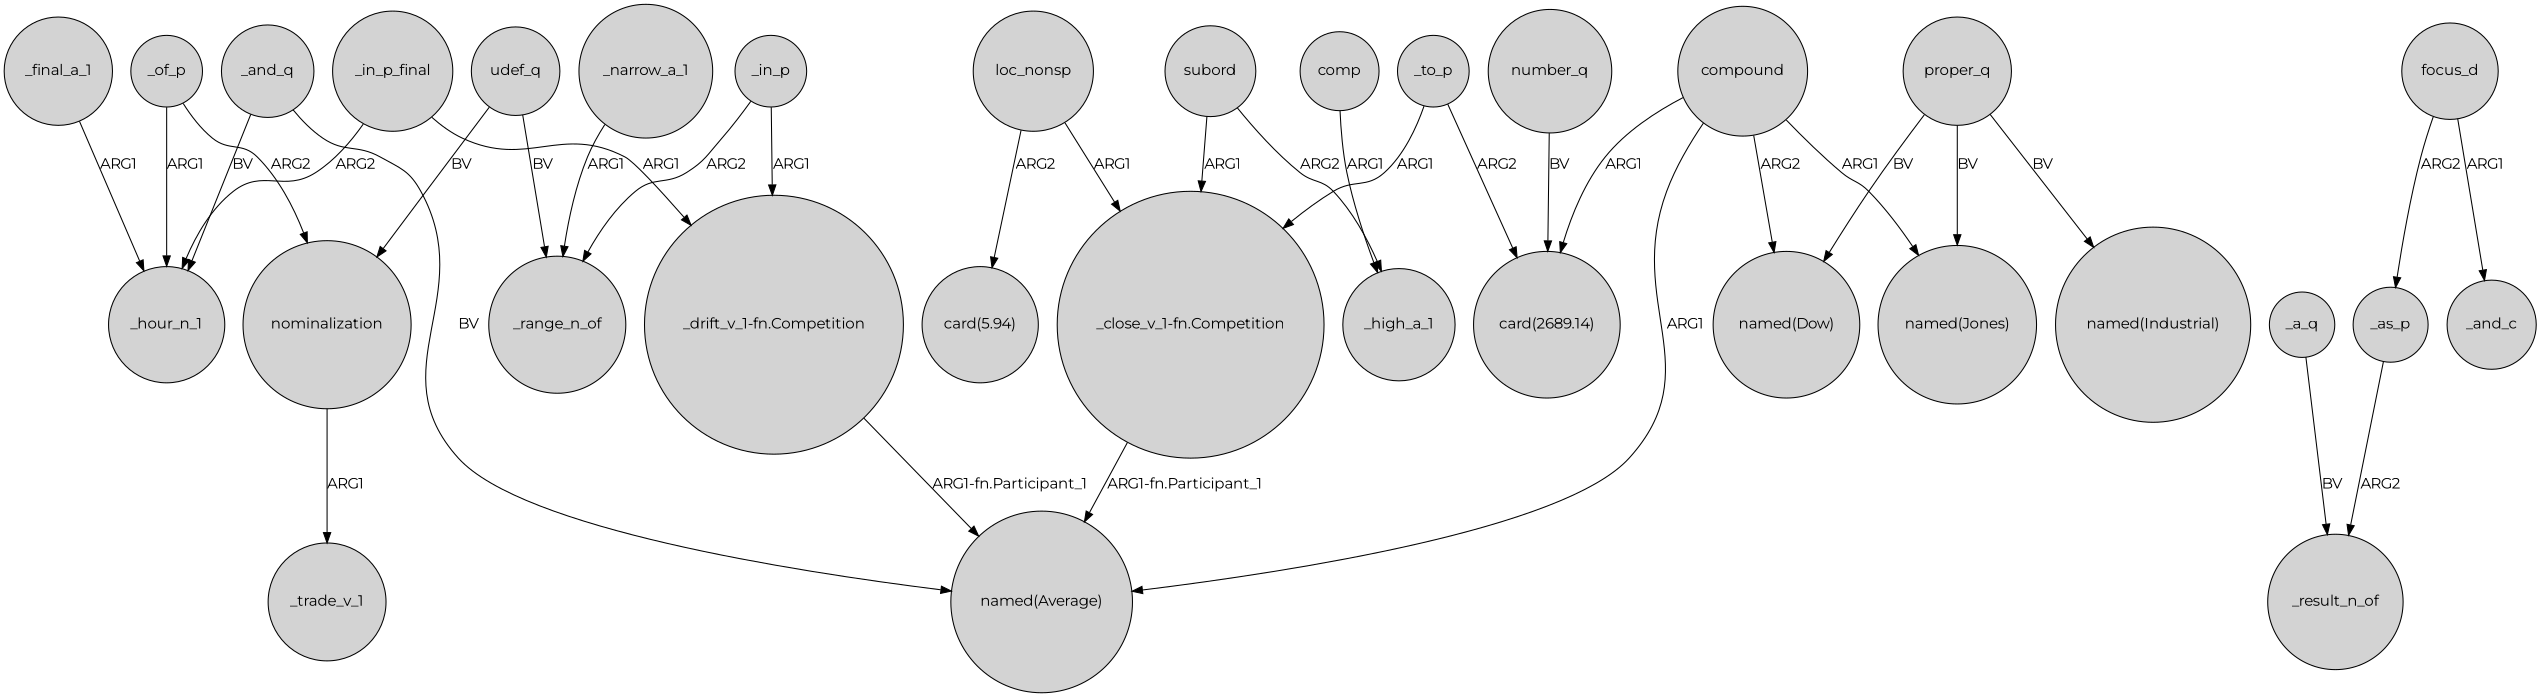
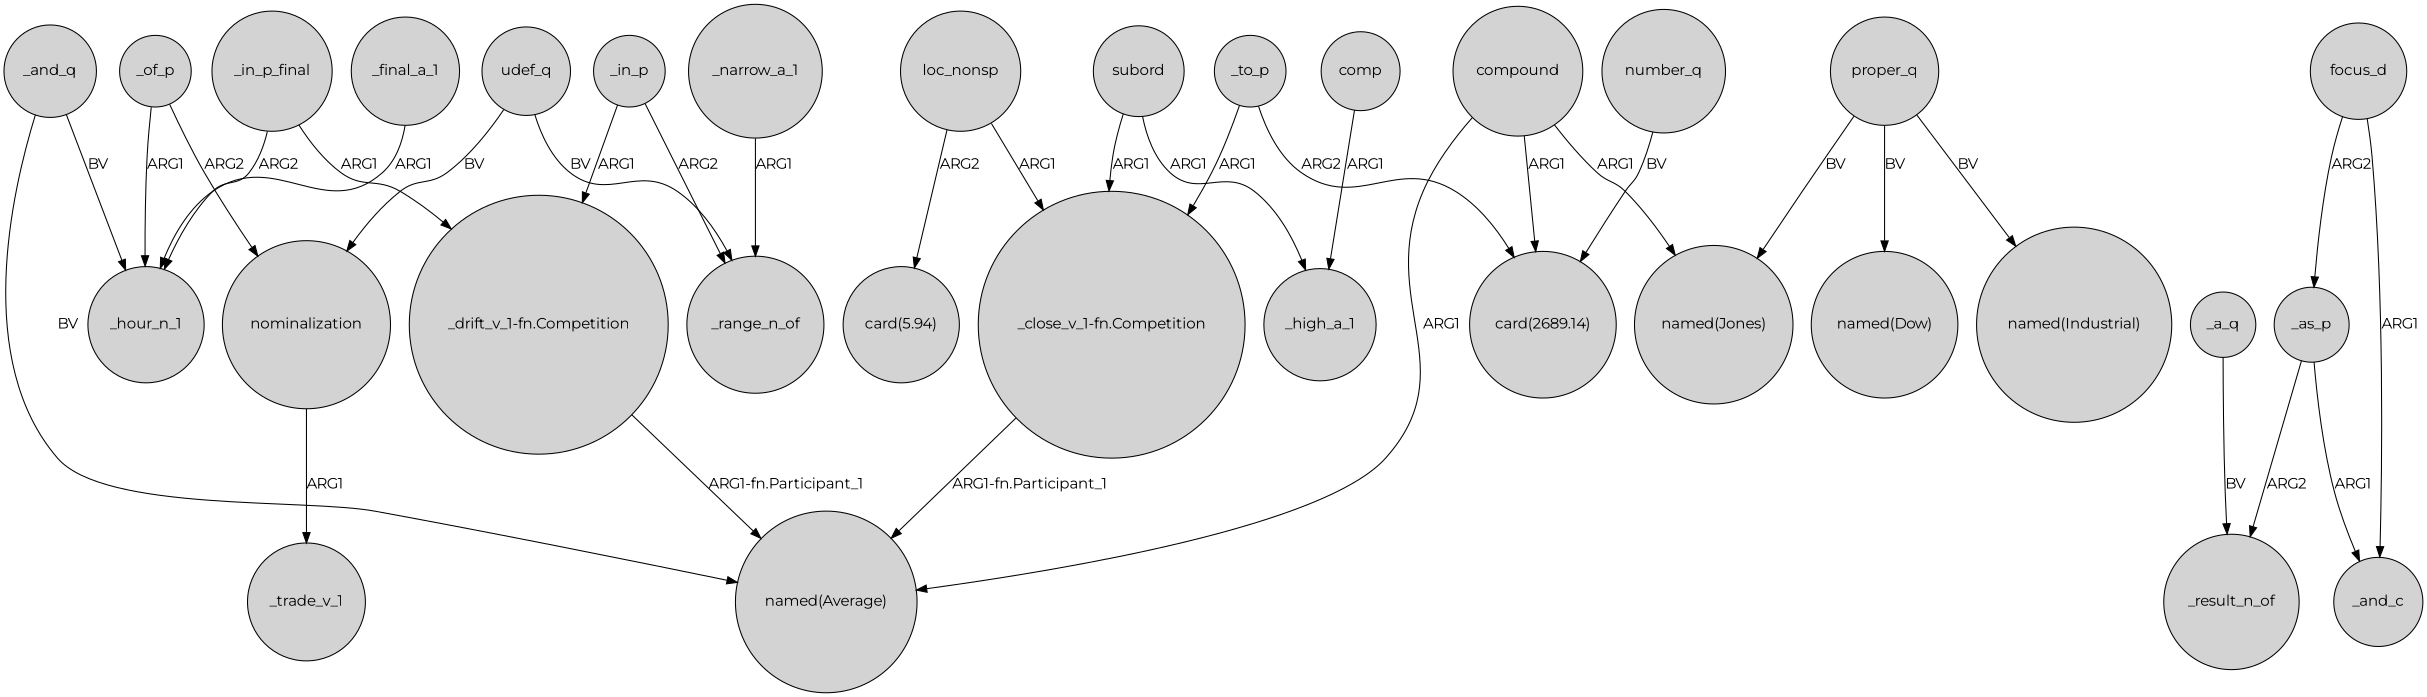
  digraph {
    fontname=Montserrat
    node [fontname=Montserrat shape=circle style=filled]
    edge [fontname=Montserrat]
    n1 [label=_and_q]
    _hour_n_1
    "named(Average)"
    "_close_v_1-fn.Competition"
    compound
    "named(Jones)"
    "named(Dow)"
    "card(2689.14)"
    loc_nonsp
    "card(5.94)"
    _of_p
    nominalization
    _trade_v_1
    udef_q
    _range_n_of
    number_q
    _in_p
    "_drift_v_1-fn.Competition"
    subord
    _high_a_1
    n21 [label=_in_p_final]
    _narrow_a_1
    _to_p
    _as_p
    _result_n_of
    _and_c
    proper_q
    "named(Industrial)"
    comp
    focus_d
    _a_q
    _final_a_1
    n1 -> _hour_n_1 [label=BV]
    n1 -> "named(Average)" [label=BV]
    "_close_v_1-fn.Competition" -> "named(Average)" [label="ARG1-fn.Participant_1"]
    compound -> "named(Average)" [label=ARG1]
    compound -> "named(Jones)" [label=ARG1]
-   compound -> "named(Dow)" [label=ARG2]
    compound -> "card(2689.14)" [label=ARG1]
    loc_nonsp -> "_close_v_1-fn.Competition" [label=ARG1]
    loc_nonsp -> "card(5.94)" [label=ARG2]
    _of_p -> _hour_n_1 [label=ARG1]
    _of_p -> nominalization [label=ARG2]
    nominalization -> _trade_v_1 [label=ARG1]
    udef_q -> nominalization [label=BV]
    udef_q -> _range_n_of [label=BV]
    number_q -> "card(2689.14)" [label=BV]
    _in_p -> _range_n_of [label=ARG2]
    _in_p -> "_drift_v_1-fn.Competition" [label=ARG1]
    "_drift_v_1-fn.Competition" -> "named(Average)" [label="ARG1-fn.Participant_1"]
    subord -> "_close_v_1-fn.Competition" [label=ARG1]
-   subord -> _high_a_1 [label=ARG2]
+   subord -> _high_a_1 [label=ARG1]
    n21 -> _hour_n_1 [label=ARG2]
    n21 -> "_drift_v_1-fn.Competition" [label=ARG1]
    _narrow_a_1 -> _range_n_of [label=ARG1]
    _to_p -> "_close_v_1-fn.Competition" [label=ARG1]
    _to_p -> "card(2689.14)" [label=ARG2]
    _as_p -> _result_n_of [label=ARG2]
+   _as_p -> _and_c [label=ARG1]
    proper_q -> "named(Jones)" [label=BV]
    proper_q -> "named(Dow)" [label=BV]
    proper_q -> "named(Industrial)" [label=BV]
    comp -> _high_a_1 [label=ARG1]
    focus_d -> _as_p [label=ARG2]
    focus_d -> _and_c [label=ARG1]
    _a_q -> _result_n_of [label=BV]
    _final_a_1 -> _hour_n_1 [label=ARG1]
  }
